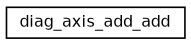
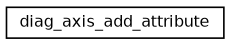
  digraph {
    rankdir=LR
-   n1 [color=black fillcolor=white fontname=Helvetica fontsize=10 height=0.2 label=diag_axis_add_add shape=record style=filled width=0.4]
+   n1 [color=black fillcolor=white fontname=Helvetica fontsize=10 height=0.2 label=diag_axis_add_attribute shape=record style=filled width=0.4]
  }
